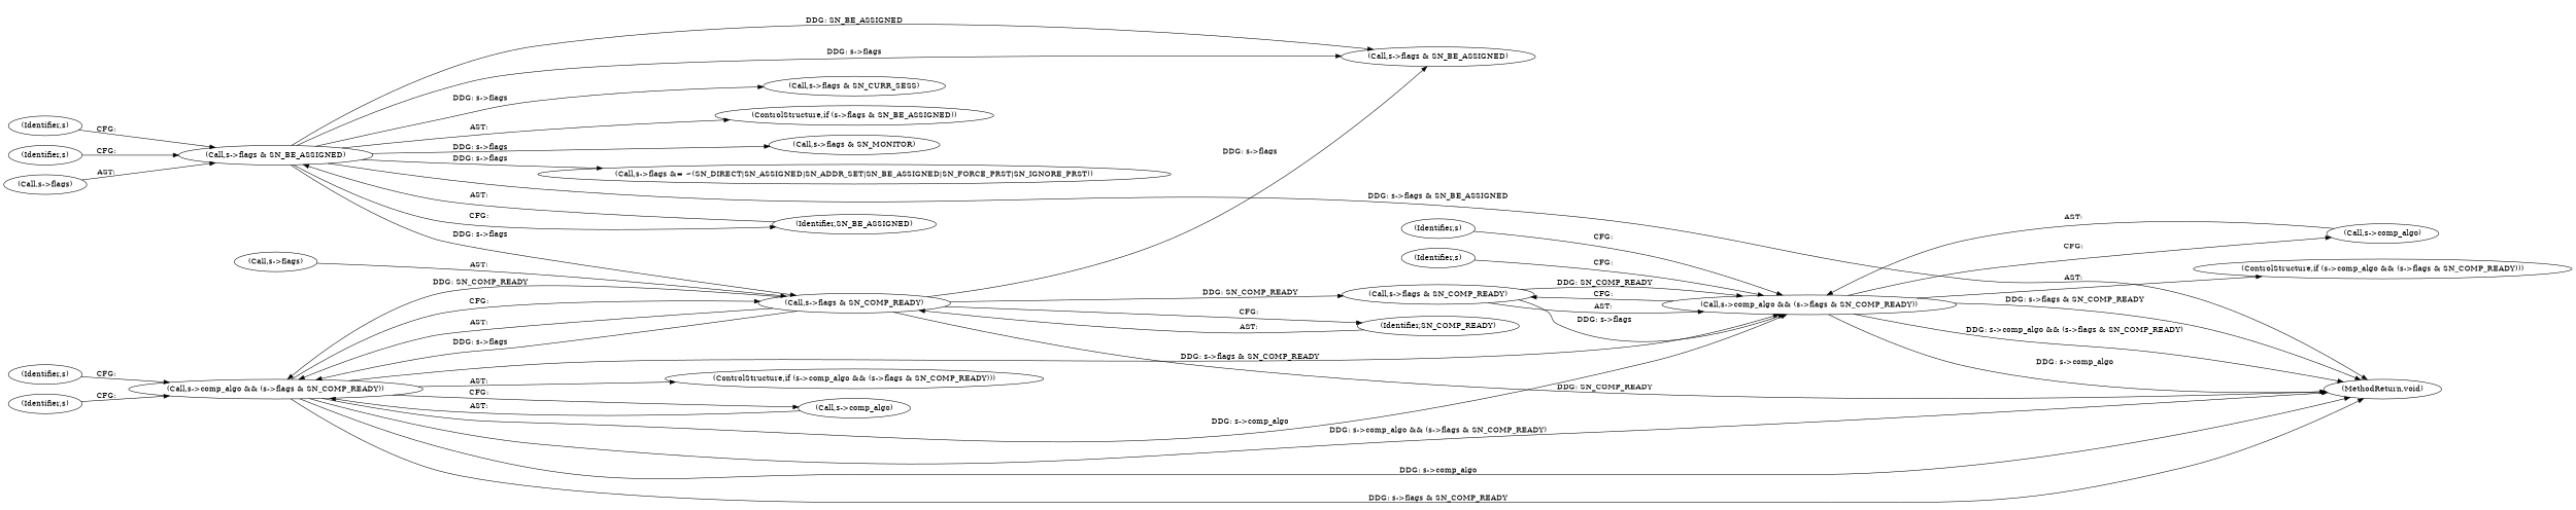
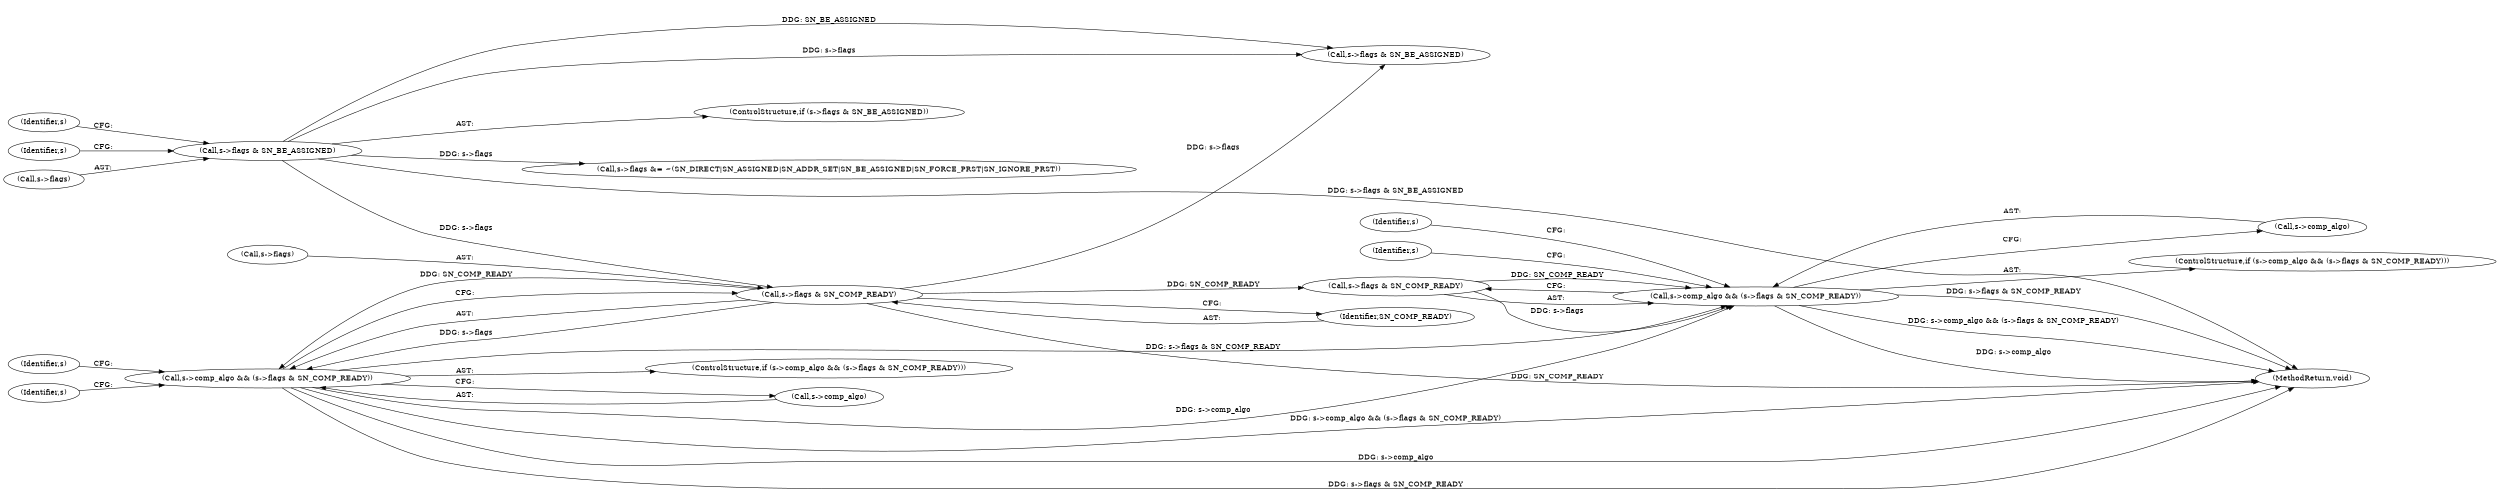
  digraph {
    rankdir=LR
    n1 [label="(Call,s->comp_algo && (s->flags & SN_COMP_READY))"]
    n2 [label="(Call,s->flags & SN_COMP_READY)"]
    n3 [label="(Call,s->comp_algo && (s->flags & SN_COMP_READY))"]
    n4 [label="(ControlStructure,if (s->comp_algo && (s->flags & SN_COMP_READY)))"]
    n5 [label="(Call,s->comp_algo)"]
    n6 [label="(MethodReturn,void)"]
    n7 [label="(Identifier,SN_COMP_READY)"]
    n8 [label="(Call,s->flags & SN_COMP_READY)"]
    n9 [label="(Call,s->flags & SN_BE_ASSIGNED)"]
    n10 [label="(ControlStructure,if (s->comp_algo && (s->flags & SN_COMP_READY)))"]
    n11 [label="(Call,s->comp_algo)"]
    n12 [label="(Call,s->flags & SN_BE_ASSIGNED)"]
-   n13 [label="(Call,s->flags & SN_CURR_SESS)"]
    n14 [label="(ControlStructure,if (s->flags & SN_BE_ASSIGNED))"]
-   n15 [label="(Identifier,SN_BE_ASSIGNED)"]
-   n16 [label="(Call,s->flags & SN_MONITOR)"]
    n17 [label="(Call,s->flags &= ~(SN_DIRECT|SN_ASSIGNED|SN_ADDR_SET|SN_BE_ASSIGNED|SN_FORCE_PRST|SN_IGNORE_PRST))"]
    n18 [label="(Identifier,s)"]
    n19 [label="(Identifier,s)"]
    n20 [label="(Call,s->flags)"]
    n21 [label="(Call,s->flags)"]
    n22 [label="(Identifier,s)"]
    n23 [label="(Identifier,s)"]
    n24 [label="(Identifier,s)"]
    n25 [label="(Identifier,s)"]
    n1 -> n2 [label="CFG: "]
    n1 -> n3 [label="DDG: s->comp_algo"]
    n1 -> n3 [label="DDG: s->flags & SN_COMP_READY"]
    n1 -> n4 [label="AST: "]
    n1 -> n5 [label="CFG: "]
    n1 -> n6 [label="DDG: s->comp_algo && (s->flags & SN_COMP_READY)"]
    n1 -> n6 [label="DDG: s->comp_algo"]
    n1 -> n6 [label="DDG: s->flags & SN_COMP_READY"]
    n2 -> n1 [label="AST: "]
    n2 -> n1 [label="DDG: s->flags"]
    n2 -> n1 [label="DDG: SN_COMP_READY"]
    n2 -> n6 [label="DDG: SN_COMP_READY"]
    n2 -> n7 [label="CFG: "]
    n2 -> n8 [label="DDG: SN_COMP_READY"]
    n2 -> n9 [label="DDG: s->flags"]
    n3 -> n6 [label="DDG: s->flags & SN_COMP_READY"]
    n3 -> n6 [label="DDG: s->comp_algo && (s->flags & SN_COMP_READY)"]
    n3 -> n6 [label="DDG: s->comp_algo"]
    n3 -> n8 [label="CFG: "]
    n3 -> n10 [label="AST: "]
    n3 -> n11 [label="CFG: "]
    n5 -> n1 [label="AST: "]
    n7 -> n2 [label="AST: "]
    n8 -> n3 [label="AST: "]
    n8 -> n3 [label="DDG: s->flags"]
    n8 -> n3 [label="DDG: SN_COMP_READY"]
    n11 -> n3 [label="AST: "]
    n12 -> n2 [label="DDG: s->flags"]
    n12 -> n6 [label="DDG: s->flags & SN_BE_ASSIGNED"]
    n12 -> n9 [label="DDG: s->flags"]
    n12 -> n9 [label="DDG: SN_BE_ASSIGNED"]
-   n12 -> n13 [label="DDG: s->flags"]
    n12 -> n14 [label="AST: "]
-   n12 -> n15 [label="CFG: "]
-   n12 -> n16 [label="DDG: s->flags"]
    n12 -> n17 [label="DDG: s->flags"]
-   n15 -> n12 [label="AST: "]
    n18 -> n1 [label="CFG: "]
    n19 -> n12 [label="CFG: "]
    n20 -> n12 [label="AST: "]
    n21 -> n2 [label="AST: "]
    n22 -> n3 [label="CFG: "]
    n23 -> n1 [label="CFG: "]
    n24 -> n3 [label="CFG: "]
    n25 -> n12 [label="CFG: "]
  }
